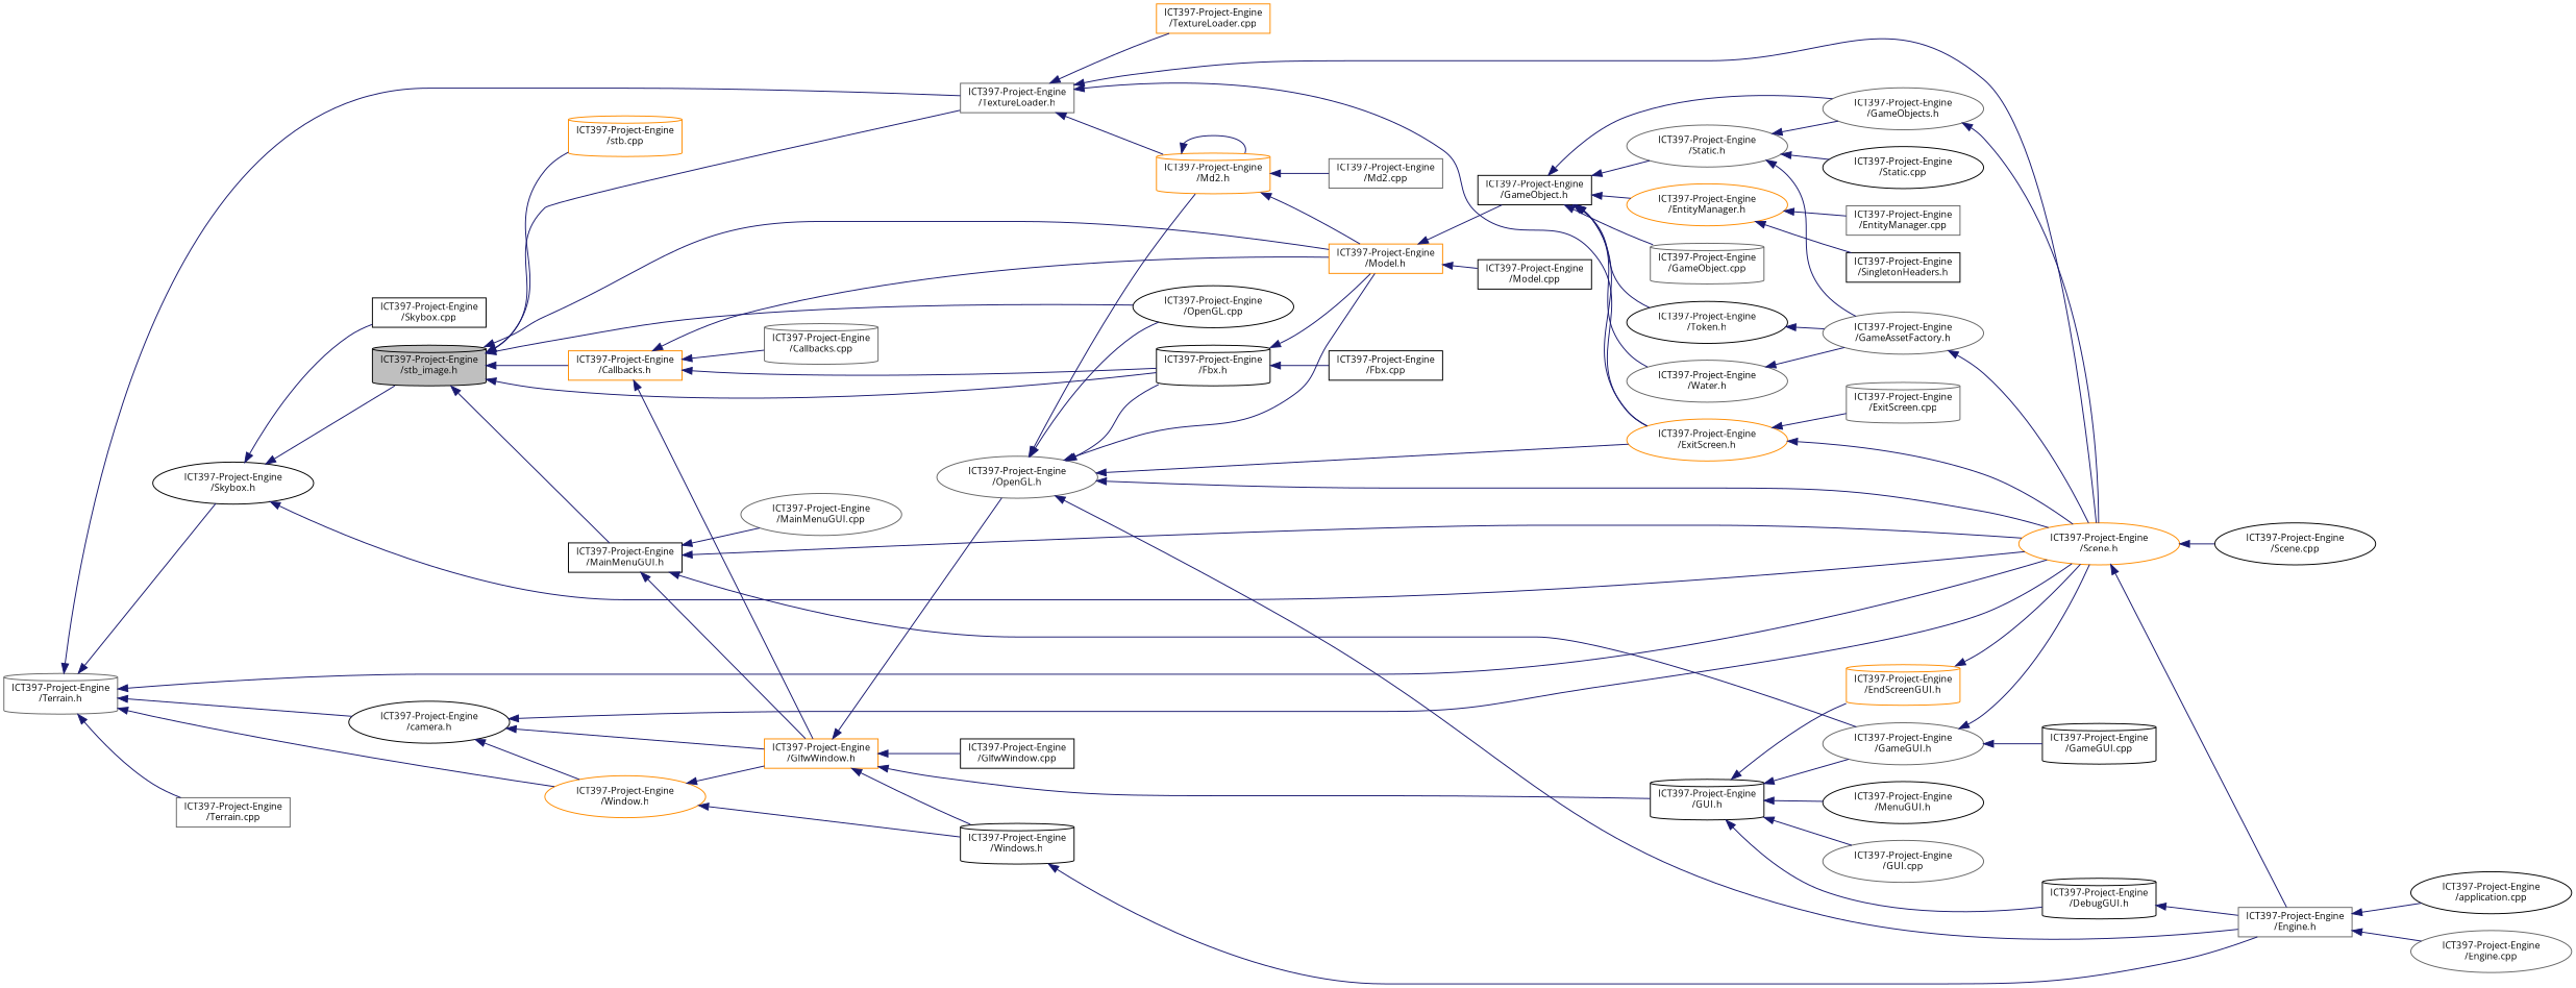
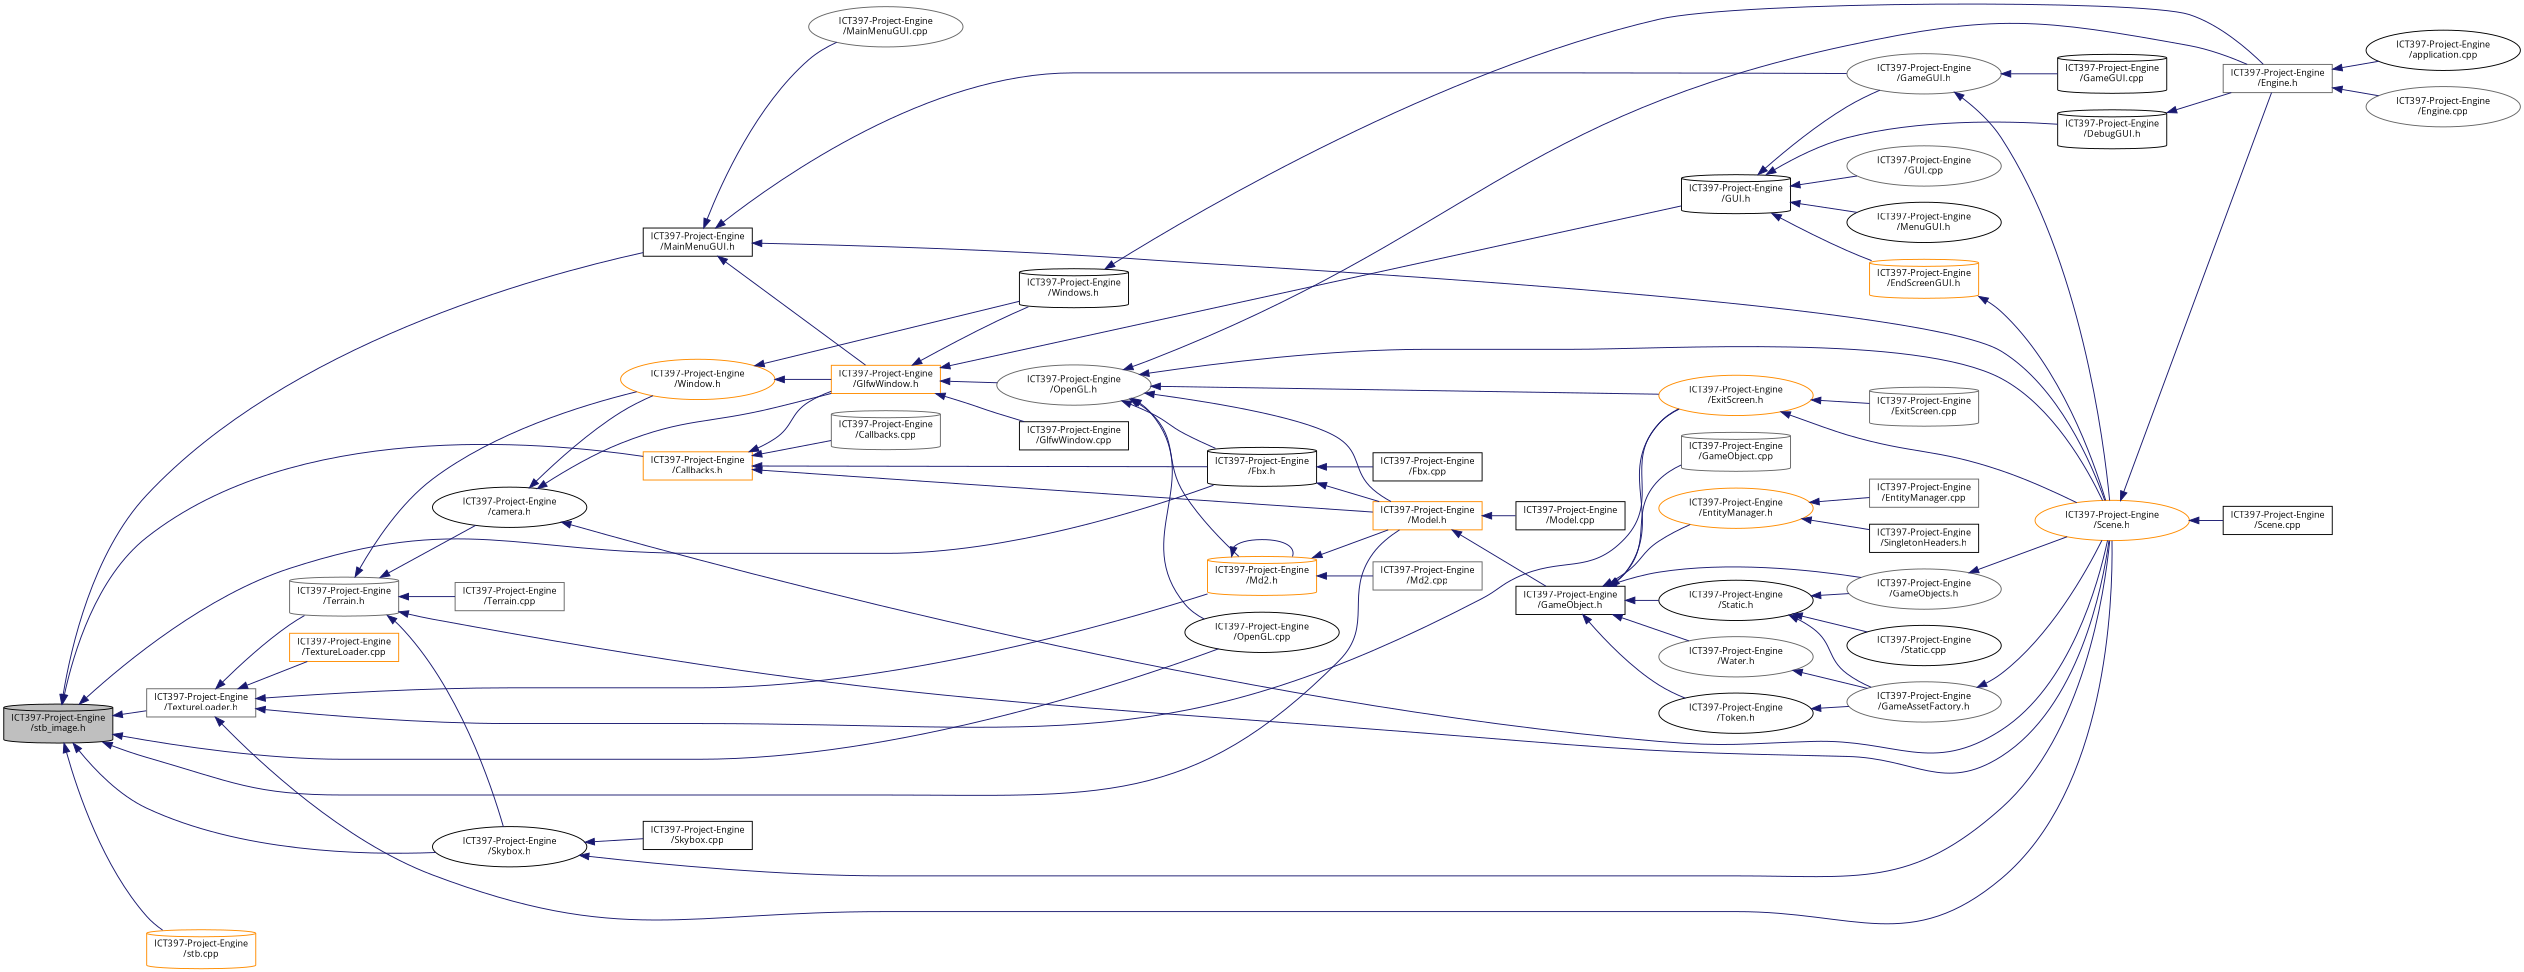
  digraph {
    fontname="Open Sans"
    rankdir=LR
    node [color=black fillcolor=white fontname="Open Sans" fontsize=10 shape=ellipse style=filled]
    edge [color=midnightblue dir=back fontname="Open Sans" fontsize=10 labelfontname=Helvetica labelfontsize=10 style=solid]
    n1 [fillcolor=grey75 fontcolor=black height=0.2 label="ICT397-Project-Engine\l/stb_image.h" shape=cylinder width=0.4]
    n2 [color=darkorange height=0.2 label="ICT397-Project-Engine\l/Callbacks.h" shape=box width=0.4]
    n3 [height=0.2 label="ICT397-Project-Engine\l/Fbx.h" shape=cylinder width=0.4]
    n4 [color=darkorange height=0.2 label="ICT397-Project-Engine\l/Model.h" shape=box width=0.4]
    n5 [height=0.2 label="ICT397-Project-Engine\l/OpenGL.cpp" width=0.4]
    n6 [height=0.2 label="ICT397-Project-Engine\l/MainMenuGUI.h" shape=box width=0.4]
    n7 [height=0.2 label="ICT397-Project-Engine\l/Skybox.h" width=0.4]
    n8 [color=darkorange height=0.2 label="ICT397-Project-Engine\l/stb.cpp" shape=cylinder width=0.4]
    n9 [color=gray40 height=0.2 label="ICT397-Project-Engine\l/TextureLoader.h" shape=box width=0.4]
    n10 [color=gray40 height=0.2 label="ICT397-Project-Engine\l/Callbacks.cpp" shape=cylinder width=0.4]
    n11 [color=darkorange height=0.2 label="ICT397-Project-Engine\l/GlfwWindow.h" shape=box width=0.4]
    n12 [height=0.2 label="ICT397-Project-Engine\l/Fbx.cpp" shape=box width=0.4]
    n13 [height=0.2 label="ICT397-Project-Engine\l/GameObject.h" shape=box width=0.4]
    n14 [height=0.2 label="ICT397-Project-Engine\l/Model.cpp" shape=box width=0.4]
    n15 [color=darkorange height=0.2 label="ICT397-Project-Engine\l/Scene.h" width=0.4]
    n16 [color=gray40 height=0.2 label="ICT397-Project-Engine\l/GameGUI.h" width=0.4]
    n17 [color=gray40 height=0.2 label="ICT397-Project-Engine\l/MainMenuGUI.cpp" width=0.4]
    n18 [height=0.2 label="ICT397-Project-Engine\l/Skybox.cpp" shape=box width=0.4]
    n19 [color=darkorange height=0.2 label="ICT397-Project-Engine\l/ExitScreen.h" width=0.4]
    n20 [color=darkorange height=0.2 label="ICT397-Project-Engine\l/Md2.h" shape=cylinder width=0.4]
    n21 [color=gray40 height=0.2 label="ICT397-Project-Engine\l/Terrain.h" shape=cylinder width=0.4]
    n22 [color=darkorange height=0.2 label="ICT397-Project-Engine\l/TextureLoader.cpp" shape=box width=0.4]
    n23 [height=0.2 label="ICT397-Project-Engine\l/GlfwWindow.cpp" shape=box width=0.4]
    n24 [height=0.2 label="ICT397-Project-Engine\l/GUI.h" shape=cylinder width=0.4]
    n25 [color=gray40 height=0.2 label="ICT397-Project-Engine\l/OpenGL.h" width=0.4]
    n26 [height=0.2 label="ICT397-Project-Engine\l/Windows.h" shape=cylinder width=0.4]
    n27 [color=darkorange height=0.2 label="ICT397-Project-Engine\l/EntityManager.h" width=0.4]
    n28 [color=gray40 height=0.2 label="ICT397-Project-Engine\l/GameObject.cpp" shape=cylinder width=0.4]
    n29 [color=gray40 height=0.2 label="ICT397-Project-Engine\l/GameObjects.h" width=0.4]
-   n30 [color=gray40 height=0.2 label="ICT397-Project-Engine\l/Static.h" width=0.4]
+   n30 [height=0.2 label="ICT397-Project-Engine\l/Static.h" width=0.4]
    n31 [height=0.2 label="ICT397-Project-Engine\l/Token.h" width=0.4]
    n32 [color=gray40 height=0.2 label="ICT397-Project-Engine\l/Water.h" width=0.4]
    n33 [color=gray40 height=0.2 label="ICT397-Project-Engine\l/EntityManager.cpp" shape=box width=0.4]
    n34 [height=0.2 label="ICT397-Project-Engine\l/SingletonHeaders.h" shape=box width=0.4]
    n35 [color=gray40 height=0.2 label="ICT397-Project-Engine\l/ExitScreen.cpp" shape=cylinder width=0.4]
    n36 [color=gray40 height=0.2 label="ICT397-Project-Engine\l/GameAssetFactory.h" width=0.4]
    n37 [height=0.2 label="ICT397-Project-Engine\l/Static.cpp" width=0.4]
    n38 [color=gray40 height=0.2 label="ICT397-Project-Engine\l/Engine.h" shape=box width=0.4]
-   n39 [height=0.2 label="ICT397-Project-Engine\l/Scene.cpp" width=0.4]
+   n39 [height=0.2 label="ICT397-Project-Engine\l/Scene.cpp" shape=box width=0.4]
    n40 [height=0.2 label="ICT397-Project-Engine\l/application.cpp" width=0.4]
    n41 [color=gray40 height=0.2 label="ICT397-Project-Engine\l/Engine.cpp" width=0.4]
    n42 [height=0.2 label="ICT397-Project-Engine\l/DebugGUI.h" shape=cylinder width=0.4]
    n43 [color=darkorange height=0.2 label="ICT397-Project-Engine\l/EndScreenGUI.h" shape=cylinder width=0.4]
    n44 [color=gray40 height=0.2 label="ICT397-Project-Engine\l/GUI.cpp" width=0.4]
    n45 [height=0.2 label="ICT397-Project-Engine\l/MenuGUI.h" width=0.4]
    n46 [height=0.2 label="ICT397-Project-Engine\l/GameGUI.cpp" shape=cylinder width=0.4]
    n47 [color=gray40 height=0.2 label="ICT397-Project-Engine\l/Md2.cpp" shape=box width=0.4]
    n48 [height=0.2 label="ICT397-Project-Engine\l/camera.h" width=0.4]
    n49 [color=darkorange height=0.2 label="ICT397-Project-Engine\l/Window.h" width=0.4]
    n50 [color=gray40 height=0.2 label="ICT397-Project-Engine\l/Terrain.cpp" shape=box width=0.4]
    n1 -> n2
    n1 -> n3
    n1 -> n4
    n1 -> n5
    n1 -> n6
-   n7 -> n1
+   n1 -> n7
    n1 -> n8
    n1 -> n9
    n2 -> n3
    n2 -> n4
    n2 -> n10
    n2 -> n11
    n3 -> n4
    n3 -> n12
    n4 -> n13
    n4 -> n14
    n6 -> n11
    n6 -> n15
    n6 -> n16
    n6 -> n17
    n7 -> n15
    n7 -> n18
    n9 -> n15
    n9 -> n19
    n9 -> n20
-   n21 -> n9
+   n9 -> n21
    n9 -> n22
    n11 -> n23
    n11 -> n24
    n11 -> n25
    n11 -> n26
    n13 -> n19
    n13 -> n27
    n13 -> n28
    n13 -> n29
    n13 -> n30
    n13 -> n31
    n13 -> n32
    n15 -> n38
    n15 -> n39
    n16 -> n15
    n16 -> n46
    n19 -> n15
    n19 -> n35
    n20 -> n4
    n20 -> n20
    n20 -> n47
    n21 -> n7
    n21 -> n15
    n21 -> n48
    n21 -> n49
    n21 -> n50
    n24 -> n16
    n24 -> n42
    n24 -> n43
    n24 -> n44
    n24 -> n45
    n25 -> n3
    n25 -> n4
    n25 -> n5
    n25 -> n15
    n25 -> n19
    n25 -> n20
    n25 -> n38
    n26 -> n38
    n27 -> n33
    n27 -> n34
    n29 -> n15
    n30 -> n29
    n30 -> n36
    n30 -> n37
    n31 -> n36
    n32 -> n36
    n36 -> n15
    n38 -> n40
    n38 -> n41
    n42 -> n38
    n43 -> n15
    n48 -> n11
    n48 -> n15
    n48 -> n49
    n49 -> n11
    n49 -> n26
  }
